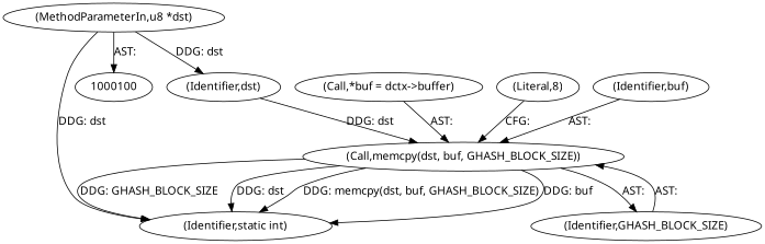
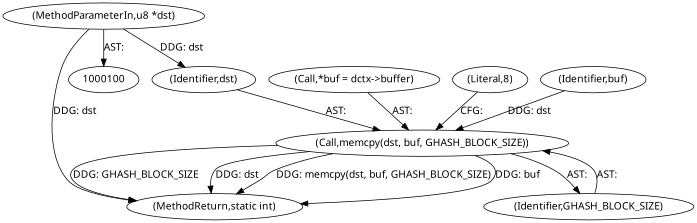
  digraph {
    fontname="Noto Sans"
    node [fontname="Noto Sans"]
    edge [fontname="Noto Sans"]
    n1 [label="(MethodParameterIn,u8 *dst)"]
-   n2 [label="(Identifier,static int)"]
+   n2 [label="(MethodReturn,static int)"]
    1000100
    n4 [label="(Identifier,dst)"]
    n5 [label="(Call,memcpy(dst, buf, GHASH_BLOCK_SIZE))"]
    n6 [label="(Identifier,GHASH_BLOCK_SIZE)"]
    n7 [label="(Call,*buf = dctx->buffer)"]
    n8 [label="(Literal,8)"]
    n9 [label="(Identifier,buf)"]
    n1 -> n2 [label="DDG: dst"]
    n1 -> 1000100 [label="AST: "]
    n1 -> n4 [label="DDG: dst"]
-   n4 -> n5 [label="DDG: dst"]
+   n4 -> n5 [label="AST: "]
    n5 -> n2 [label="DDG: GHASH_BLOCK_SIZE"]
    n5 -> n2 [label="DDG: dst"]
    n5 -> n2 [label="DDG: memcpy(dst, buf, GHASH_BLOCK_SIZE)"]
    n5 -> n2 [label="DDG: buf"]
    n5 -> n6 [label="AST: "]
    n6 -> n5 [label="AST: "]
    n7 -> n5 [label="AST: "]
    n8 -> n5 [label="CFG: "]
-   n9 -> n5 [label="AST: "]
+   n9 -> n5 [label="DDG: dst"]
  }
